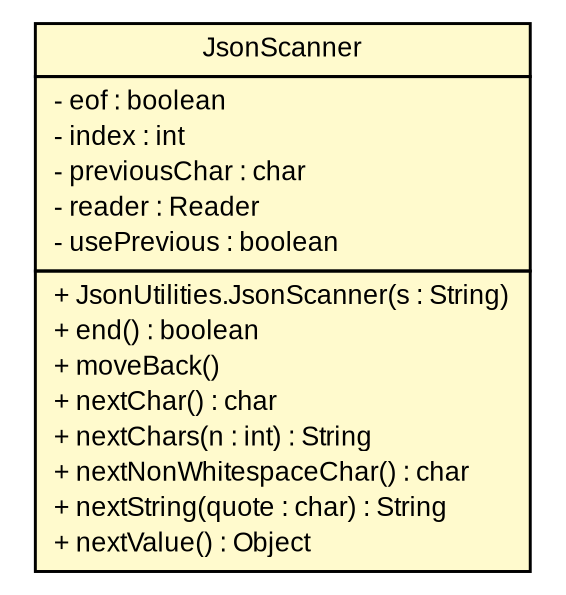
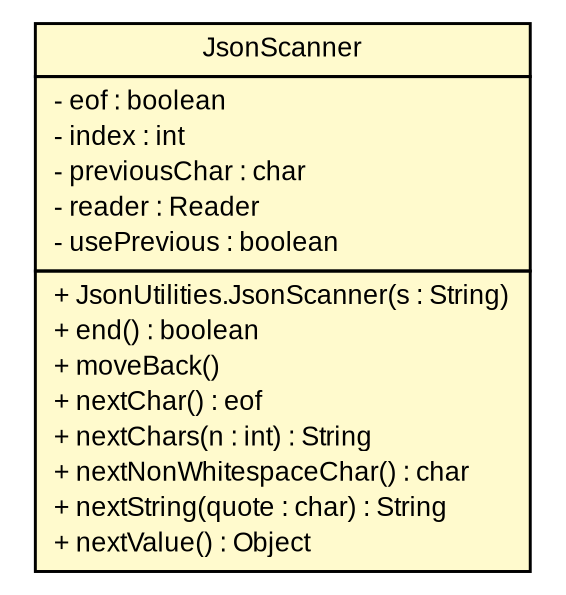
  digraph {
    nodesep=0.25
    ranksep=0.5
-   n1 [fontcolor=black fontname=arial fontsize=9.0 label=<<table title="pfc.utilities.JsonUtilities.JsonScanner" border="0" cellborder="1" cellspacing="0" cellpadding="2" port="p" bgcolor="lemonChiffon" href="./JsonUtilities.JsonScanner.html"> 		<tr><td><table border="0" cellspacing="0" cellpadding="1"> <tr><td align="center" balign="center"> JsonScanner </td></tr> 		</table></td></tr> 		<tr><td><table border="0" cellspacing="0" cellpadding="1"> <tr><td align="left" balign="left"> - eof : boolean </td></tr> <tr><td align="left" balign="left"> - index : int </td></tr> <tr><td align="left" balign="left"> - previousChar : char </td></tr> <tr><td align="left" balign="left"> - reader : Reader </td></tr> <tr><td align="left" balign="left"> - usePrevious : boolean </td></tr> 		</table></td></tr> 		<tr><td><table border="0" cellspacing="0" cellpadding="1"> <tr><td align="left" balign="left"> + JsonUtilities.JsonScanner(s : String) </td></tr> <tr><td align="left" balign="left"> + end() : boolean </td></tr> <tr><td align="left" balign="left"> + moveBack() </td></tr> <tr><td align="left" balign="left"> + nextChar() : char </td></tr> <tr><td align="left" balign="left"> + nextChars(n : int) : String </td></tr> <tr><td align="left" balign="left"> + nextNonWhitespaceChar() : char </td></tr> <tr><td align="left" balign="left"> + nextString(quote : char) : String </td></tr> <tr><td align="left" balign="left"> + nextValue() : Object </td></tr> 		</table></td></tr> 		</table>> shape=plaintext]
+   n1 [fontcolor=black fontname=arial fontsize=9.0 label=<<table title="pfc.utilities.JsonUtilities.JsonScanner" border="0" cellborder="1" cellspacing="0" cellpadding="2" port="p" bgcolor="lemonChiffon" href="./JsonUtilities.JsonScanner.html"> 		<tr><td><table border="0" cellspacing="0" cellpadding="1"> <tr><td align="center" balign="center"> JsonScanner </td></tr> 		</table></td></tr> 		<tr><td><table border="0" cellspacing="0" cellpadding="1"> <tr><td align="left" balign="left"> - eof : boolean </td></tr> <tr><td align="left" balign="left"> - index : int </td></tr> <tr><td align="left" balign="left"> - previousChar : char </td></tr> <tr><td align="left" balign="left"> - reader : Reader </td></tr> <tr><td align="left" balign="left"> - usePrevious : boolean </td></tr> 		</table></td></tr> 		<tr><td><table border="0" cellspacing="0" cellpadding="1"> <tr><td align="left" balign="left"> + JsonUtilities.JsonScanner(s : String) </td></tr> <tr><td align="left" balign="left"> + end() : boolean </td></tr> <tr><td align="left" balign="left"> + moveBack() </td></tr> <tr><td align="left" balign="left"> + nextChar() : eof </td></tr> <tr><td align="left" balign="left"> + nextChars(n : int) : String </td></tr> <tr><td align="left" balign="left"> + nextNonWhitespaceChar() : char </td></tr> <tr><td align="left" balign="left"> + nextString(quote : char) : String </td></tr> <tr><td align="left" balign="left"> + nextValue() : Object </td></tr> 		</table></td></tr> 		</table>> shape=plaintext]
  }
